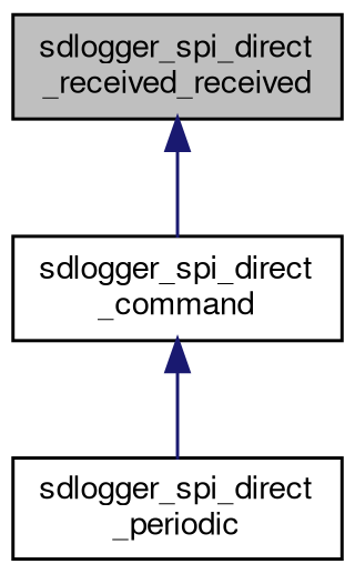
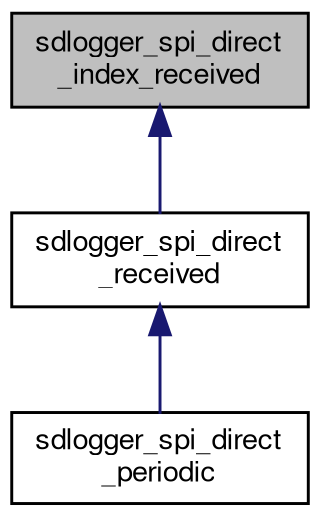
  digraph {
    rankdir=TB
    node [color=black fillcolor=white fontname=FreeSans fontsize=10 shape=record style=filled]
    edge [color=midnightblue dir=back fontname=FreeSans fontsize=10 labelfontname=FreeSans labelfontsize=10 style=solid]
-   n1 [fillcolor=grey75 fontcolor=black height=0.2 label="sdlogger_spi_direct\l_received_received" width=0.4]
-   n2 [height=0.2 label="sdlogger_spi_direct\l_command" width=0.4]
+   n1 [fillcolor=grey75 fontcolor=black height=0.2 label="sdlogger_spi_direct\l_index_received" width=0.4]
+   n2 [height=0.2 label="sdlogger_spi_direct\l_received" width=0.4]
    n3 [height=0.2 label="sdlogger_spi_direct\l_periodic" width=0.4]
    n1 -> n2
    n2 -> n3
  }
